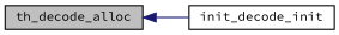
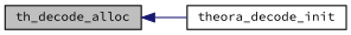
  digraph {
    rankdir=LR
    fontname="Source Code Pro"
    node [color=black fontname="Source Code Pro" fontsize=10 shape=record style=filled]
    n1 [fillcolor=grey75 fontcolor=black height=0.2 label=th_decode_alloc width=0.4]
-   n2 [fillcolor=white height=0.2 label=init_decode_init width=0.4]
+   n2 [fillcolor=white height=0.2 label=theora_decode_init width=0.4]
    n1 -> n2 [color=midnightblue dir=back fontname="Source Code Pro" fontsize=10 labelfontname=Helvetica labelfontsize=10 style=solid]
  }
